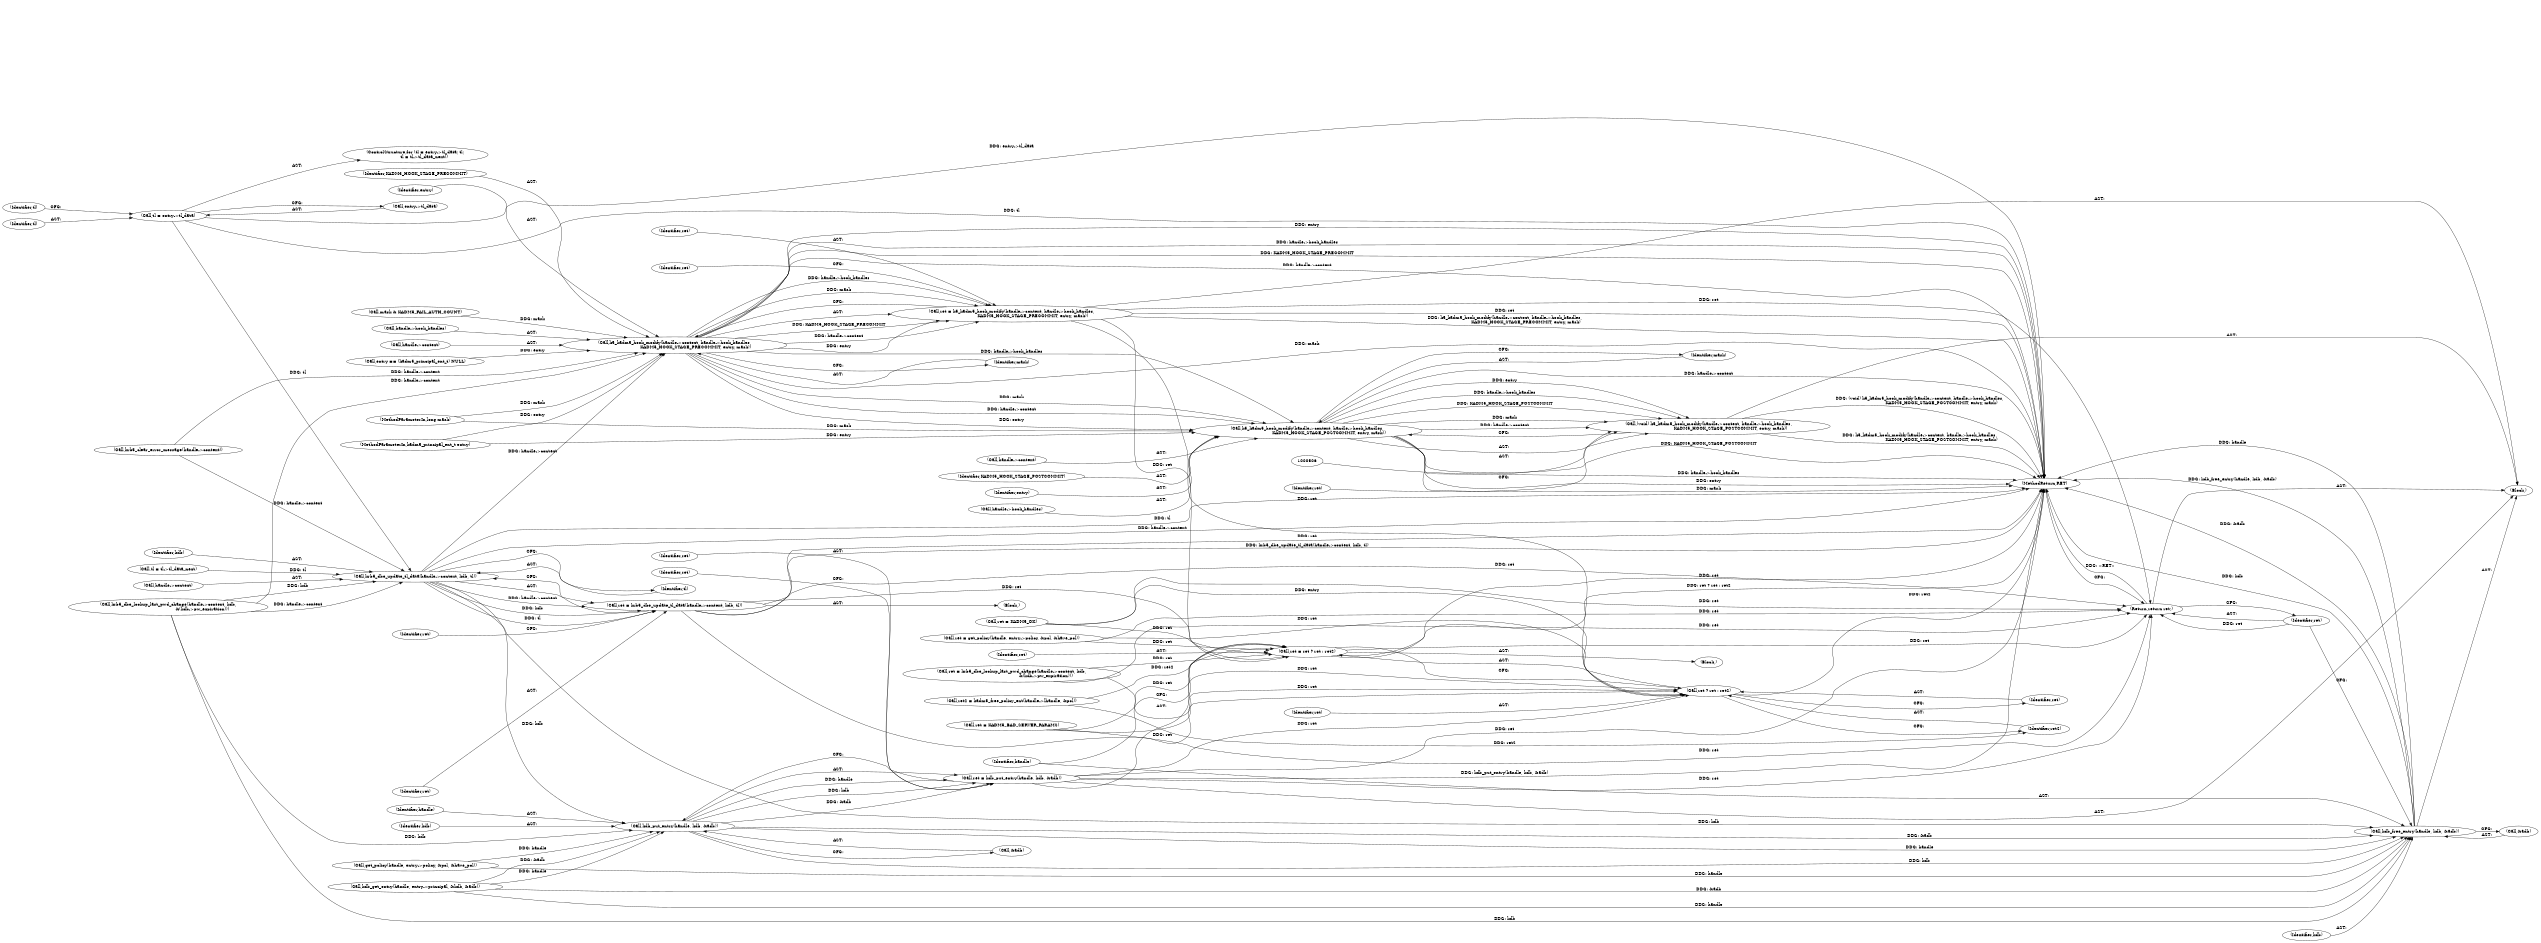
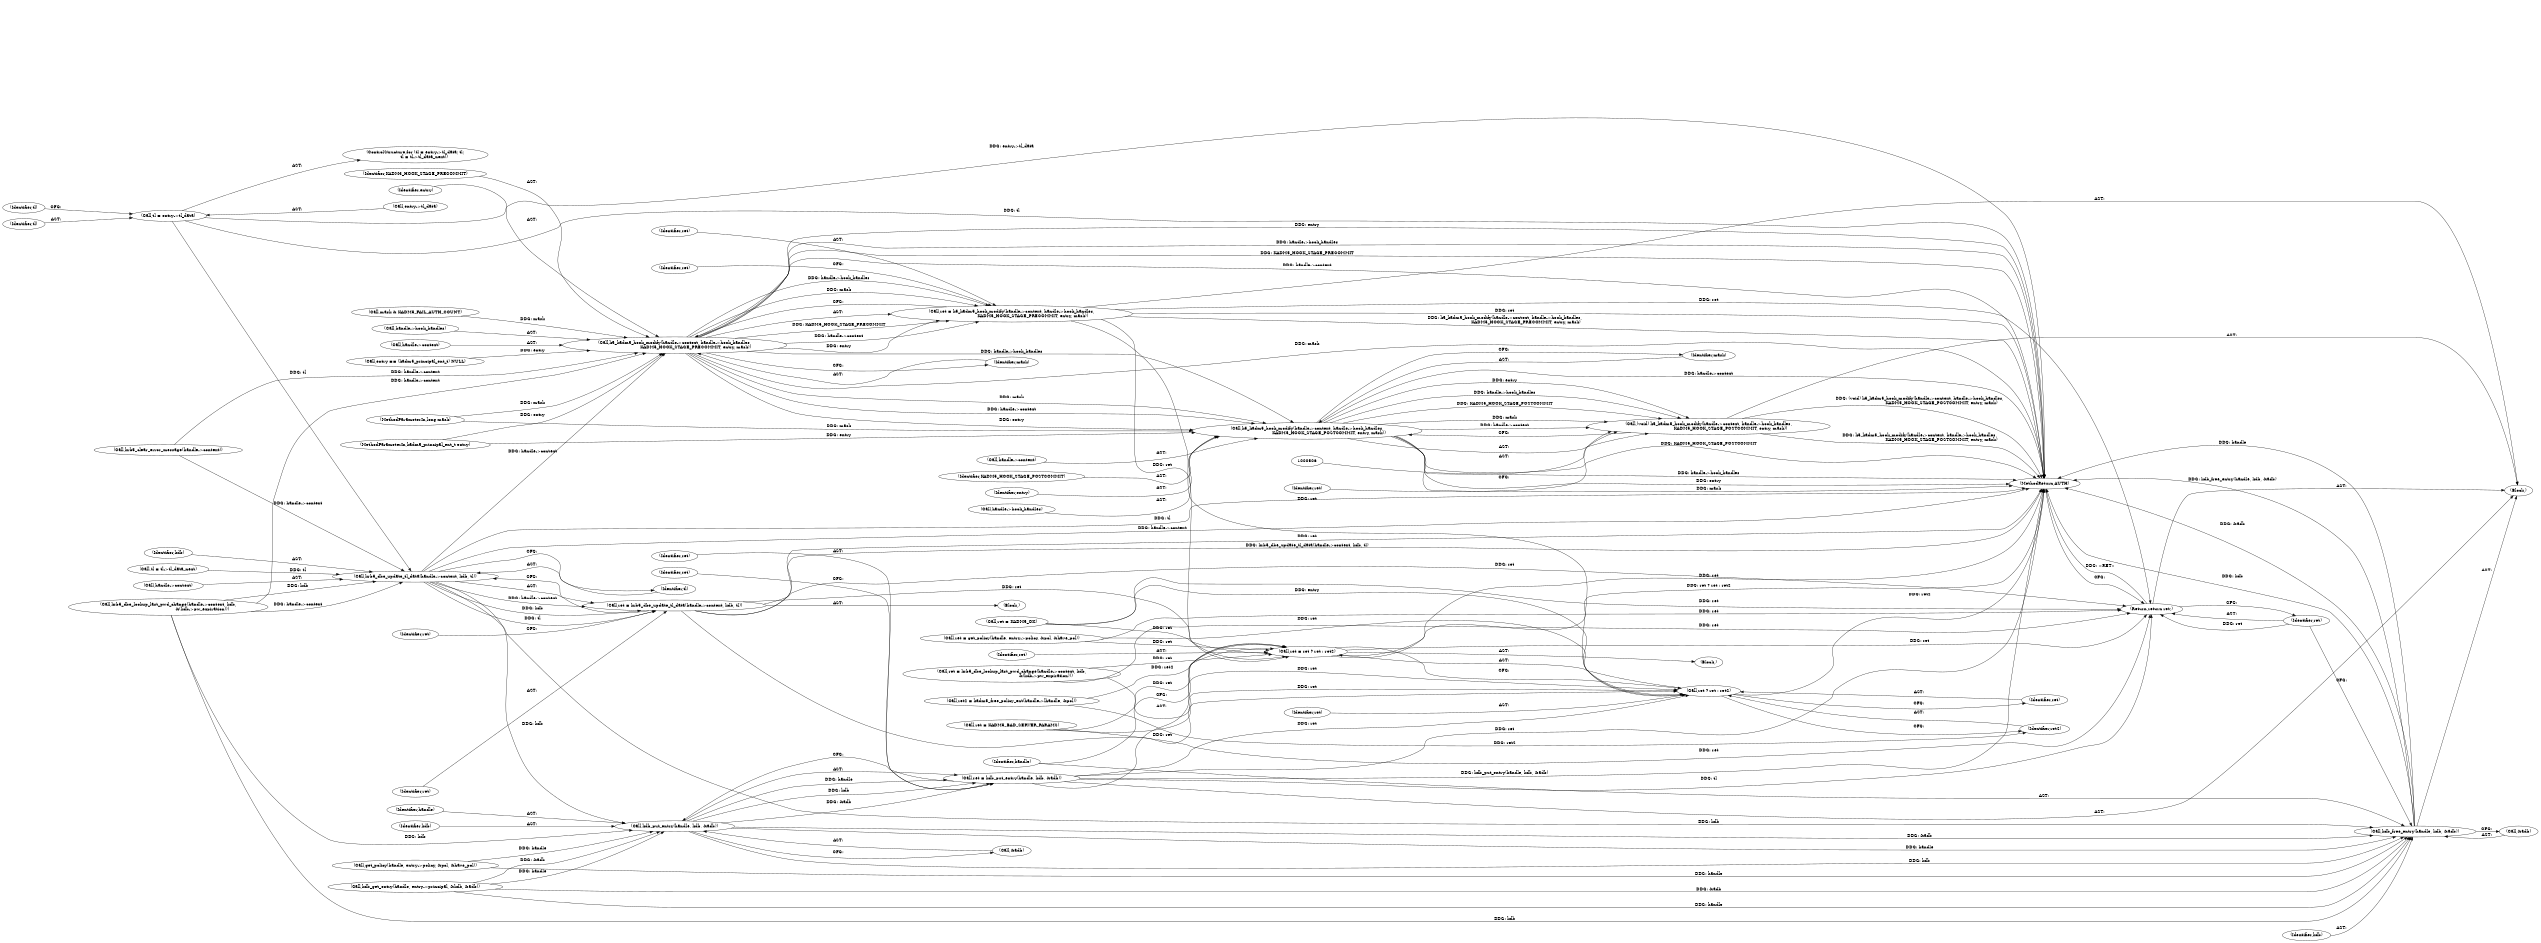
  digraph {
    rankdir=LR
    n1 [label="(Call,tl = entry->tl_data)"]
    n2 [label="(Call,krb5_dbe_update_tl_data(handle->context, kdb, tl))"]
    n3 [label="(Call,entry->tl_data)"]
-   n4 [label="(MethodReturn,RET)"]
+   n4 [label="(MethodReturn,AUTH)"]
    n5 [label="(ControlStructure,for (tl = entry->tl_data; tl;\n             tl = tl->tl_data_next))"]
    n6 [label="(Call,ret = krb5_dbe_update_tl_data(handle->context, kdb, tl))"]
    n7 [label="(Call,k5_kadm5_hook_modify(handle->context, handle->hook_handles,\n                               KADM5_HOOK_STAGE_PRECOMMIT, entry, mask))"]
    n8 [label="(Call,kdb_put_entry(handle, kdb, &adb))"]
    n9 [label="(Call,kdb_free_entry(handle, kdb, &adb))"]
    n10 [label="(Identifier,tl)"]
    n11 [label="(Return,return ret;)"]
    n12 [label="(Call,ret = ret ? ret : ret2)"]
    n13 [label="(Call,ret ? ret : ret2)"]
    n14 [label="(Block,)"]
    n15 [label="(Call,ret = k5_kadm5_hook_modify(handle->context, handle->hook_handles,\n                               KADM5_HOOK_STAGE_PRECOMMIT, entry, mask))"]
    n16 [label="(Call,k5_kadm5_hook_modify(handle->context, handle->hook_handles,\n                                KADM5_HOOK_STAGE_POSTCOMMIT, entry, mask))"]
    n17 [label="(Identifier,mask)"]
    n18 [label="(Call,ret = kdb_put_entry(handle, kdb, &adb))"]
    n19 [label="(Call,&adb)"]
    n20 [label="(Block,)"]
    n21 [label="(Call,&adb)"]
    n22 [label="(Block,)"]
    n23 [label="(Identifier,ret)"]
    n24 [label="(Identifier,ret)"]
    n25 [label="(Identifier,ret2)"]
    n26 [label="(Call,(void) k5_kadm5_hook_modify(handle->context, handle->hook_handles,\n                                KADM5_HOOK_STAGE_POSTCOMMIT, entry, mask))"]
    n27 [label="(Identifier,mask)"]
    n28 [label="(Call,entry == (kadm5_principal_ent_t) NULL)"]
    n29 [label="(Identifier,KADM3_HOOK_STAGE_PRECOMMIT)"]
    n30 [label="(Call,ret = krb5_dbe_lookup_last_pwd_change(handle->context, kdb,\n                                                  &(kdb->pw_expiration)))"]
    n31 [label="(Identifier,entry)"]
    n32 [label="(Call,get_policy(handle, entry->policy, &pol, &have_pol))"]
    n33 [label="(Identifier,kdb)"]
    n34 [label="(Identifier,handle)"]
    n35 [label="(Call,handle->context)"]
    n36 [label="(Identifier,KADM5_HOOK_STAGE_POSTCOMMIT)"]
    n37 [label="(Call,mask & KADM5_FAIL_AUTH_COUNT)"]
    n38 [label="(Identifier,ret)"]
    n39 [label="(Call,ret = get_policy(handle, entry->policy, &pol, &have_pol))"]
    n40 [label="(Call,handle->hook_handles)"]
    n41 [label="(Call,ret2 = kadm5_free_policy_ent(handle->lhandle, &pol))"]
    n42 [label="(Call,tl = tl->tl_data_next)"]
    n43 [label="(Call,krb5_dbe_lookup_last_pwd_change(handle->context, kdb,\n                                                  &(kdb->pw_expiration)))"]
    n44 [label="(Call,kdb_get_entry(handle, entry->principal, &kdb, &adb))"]
    n45 [label="(Identifier,entry)"]
    n46 [label="(Call,handle->context)"]
    n47 [label="(Identifier,handle)"]
    n48 [label="(Identifier,ret)"]
    n49 [label="(Identifier,ret)"]
    n50 [label="(MethodParameterIn,kadm5_principal_ent_t entry)"]
    n51 [label="(Call,handle->hook_handles)"]
    n52 [label="(Identifier,ret)"]
    n53 [label="(MethodParameterIn,long mask)"]
    n54 [label="(Call,krb5_clear_error_message(handle->context))"]
    n55 [label="(Identifier,ret)"]
    n56 [label="(Call,ret = KADM5_OK)"]
    n57 [label="(Call,ret = KADM5_BAD_SERVER_PARAMS)"]
    n58 [label="(Identifier,ret)"]
    n59 [label="(Identifier,ret)"]
    n60 [label="(Identifier,tl)"]
    n61 [label="(Identifier,tl)"]
    n62 [label="(Identifier,ret)"]
    n63 [label="(Identifier,kdb)"]
    n64 [label="(Identifier,ret)"]
    n65 [label="(Call,handle->context)"]
    n66 [label="(Identifier,kdb)"]
    1000506
    n1 -> n2 [label="DDG: tl"]
-   n1 -> n3 [label="CFG: "]
    n1 -> n4 [label="DDG: entry->tl_data"]
    n1 -> n4 [label="DDG: tl"]
    n1 -> n5 [label="AST: "]
    n2 -> n4 [label="DDG: tl"]
    n2 -> n4 [label="DDG: handle->context"]
    n2 -> n6 [label="AST: "]
    n2 -> n6 [label="DDG: handle->context"]
    n2 -> n6 [label="DDG: kdb"]
    n2 -> n6 [label="DDG: tl"]
    n2 -> n7 [label="DDG: handle->context"]
    n2 -> n8 [label="DDG: kdb"]
    n2 -> n9 [label="DDG: kdb"]
    n2 -> n10 [label="CFG: "]
    n3 -> n1 [label="AST: "]
    n4 -> n11 [label="CFG: "]
    n6 -> n2 [label="CFG: "]
    n6 -> n4 [label="DDG: ret"]
    n6 -> n4 [label="DDG: krb5_dbe_update_tl_data(handle->context, kdb, tl)"]
    n6 -> n11 [label="DDG: ret"]
    n6 -> n12 [label="DDG: ret"]
    n6 -> n13 [label="DDG: ret"]
    n6 -> n14 [label="AST: "]
    n7 -> n4 [label="DDG: handle->hook_handles"]
    n7 -> n4 [label="DDG: KADM5_HOOK_STAGE_PRECOMMIT"]
    n7 -> n4 [label="DDG: handle->context"]
    n7 -> n4 [label="DDG: mask"]
    n7 -> n4 [label="DDG: entry"]
    n7 -> n15 [label="AST: "]
    n7 -> n15 [label="DDG: KADM5_HOOK_STAGE_PRECOMMIT"]
    n7 -> n15 [label="DDG: handle->context"]
    n7 -> n15 [label="DDG: entry"]
    n7 -> n15 [label="DDG: handle->hook_handles"]
    n7 -> n15 [label="DDG: mask"]
    n7 -> n16 [label="DDG: handle->context"]
    n7 -> n16 [label="DDG: handle->hook_handles"]
    n7 -> n16 [label="DDG: entry"]
    n7 -> n16 [label="DDG: mask"]
    n7 -> n17 [label="CFG: "]
    n8 -> n9 [label="DDG: handle"]
    n8 -> n9 [label="DDG: kdb"]
    n8 -> n9 [label="DDG: &adb"]
    n8 -> n18 [label="AST: "]
    n8 -> n18 [label="DDG: handle"]
    n8 -> n18 [label="DDG: kdb"]
    n8 -> n18 [label="DDG: &adb"]
    n8 -> n19 [label="CFG: "]
    n9 -> n4 [label="DDG: kdb"]
    n9 -> n4 [label="DDG: handle"]
    n9 -> n4 [label="DDG: kdb_free_entry(handle, kdb, &adb)"]
    n9 -> n4 [label="DDG: &adb"]
    n9 -> n20 [label="AST: "]
    n9 -> n21 [label="CFG: "]
    n10 -> n2 [label="AST: "]
    n11 -> n4 [label="DDG: <RET>"]
    n11 -> n20 [label="AST: "]
    n11 -> n23 [label="CFG: "]
    n12 -> n4 [label="DDG: ret"]
    n12 -> n4 [label="DDG: ret ? ret : ret2"]
    n12 -> n11 [label="DDG: ret"]
    n12 -> n13 [label="CFG: "]
    n12 -> n22 [label="AST: "]
    n13 -> n4 [label="DDG: ret2"]
    n13 -> n12 [label="AST: "]
    n13 -> n24 [label="CFG: "]
    n13 -> n25 [label="CFG: "]
    n15 -> n4 [label="DDG: ret"]
    n15 -> n4 [label="DDG: k5_kadm5_hook_modify(handle->context, handle->hook_handles,\n                               KADM5_HOOK_STAGE_PRECOMMIT, entry, mask)"]
    n15 -> n7 [label="CFG: "]
    n15 -> n11 [label="DDG: ret"]
    n15 -> n12 [label="DDG: ret"]
    n15 -> n13 [label="DDG: ret"]
    n15 -> n20 [label="AST: "]
    n16 -> n4 [label="DDG: KADM5_HOOK_STAGE_POSTCOMMIT"]
    n16 -> n4 [label="DDG: handle->hook_handles"]
    n16 -> n4 [label="DDG: entry"]
    n16 -> n4 [label="DDG: mask"]
    n16 -> n4 [label="DDG: handle->context"]
    n16 -> n26 [label="AST: "]
    n16 -> n26 [label="DDG: entry"]
    n16 -> n26 [label="DDG: handle->hook_handles"]
    n16 -> n26 [label="DDG: KADM5_HOOK_STAGE_POSTCOMMIT"]
    n16 -> n26 [label="DDG: mask"]
    n16 -> n26 [label="DDG: handle->context"]
    n16 -> n27 [label="CFG: "]
    n17 -> n7 [label="AST: "]
    n18 -> n4 [label="DDG: ret"]
    n18 -> n4 [label="DDG: kdb_put_entry(handle, kdb, &adb)"]
    n18 -> n8 [label="CFG: "]
-   n18 -> n11 [label="DDG: ret"]
+   n18 -> n11 [label="DDG: tl"]
    n18 -> n12 [label="AST: "]
    n18 -> n13 [label="DDG: ret"]
    n18 -> n20 [label="AST: "]
    n19 -> n8 [label="AST: "]
    n21 -> n9 [label="AST: "]
    n23 -> n9 [label="CFG: "]
    n23 -> n11 [label="AST: "]
    n23 -> n11 [label="DDG: ret"]
    n24 -> n13 [label="AST: "]
    n25 -> n13 [label="AST: "]
    n26 -> n4 [label="DDG: k5_kadm5_hook_modify(handle->context, handle->hook_handles,\n                                KADM5_HOOK_STAGE_POSTCOMMIT, entry, mask)"]
    n26 -> n4 [label="DDG: (void) k5_kadm5_hook_modify(handle->context, handle->hook_handles,\n                                KADM5_HOOK_STAGE_POSTCOMMIT, entry, mask)"]
    n26 -> n16 [label="CFG: "]
    n26 -> n20 [label="AST: "]
    n27 -> n16 [label="AST: "]
    n28 -> n7 [label="DDG: entry"]
    n29 -> n7 [label="AST: "]
    n30 -> n11 [label="DDG: ret"]
    n30 -> n12 [label="DDG: ret"]
    n30 -> n13 [label="DDG: ret"]
    n31 -> n7 [label="AST: "]
    n32 -> n8 [label="DDG: handle"]
    n32 -> n9 [label="DDG: handle"]
    n33 -> n9 [label="AST: "]
    n34 -> n9 [label="AST: "]
    n34 -> n12 [label="CFG: "]
    n35 -> n16 [label="AST: "]
    n36 -> n16 [label="AST: "]
    n37 -> n7 [label="DDG: mask"]
    n38 -> n18 [label="CFG: "]
    n39 -> n11 [label="DDG: ret"]
    n39 -> n12 [label="DDG: ret"]
    n39 -> n13 [label="DDG: ret"]
    n40 -> n7 [label="AST: "]
    n41 -> n12 [label="DDG: ret2"]
    n41 -> n25 [label="DDG: ret2"]
    n42 -> n2 [label="DDG: tl"]
    n43 -> n2 [label="DDG: handle->context"]
    n43 -> n2 [label="DDG: kdb"]
    n43 -> n7 [label="DDG: handle->context"]
    n43 -> n8 [label="DDG: kdb"]
    n43 -> n9 [label="DDG: kdb"]
    n44 -> n8 [label="DDG: handle"]
    n44 -> n8 [label="DDG: &adb"]
    n44 -> n9 [label="DDG: handle"]
    n44 -> n9 [label="DDG: &adb"]
    n45 -> n16 [label="AST: "]
    n46 -> n2 [label="AST: "]
    n47 -> n8 [label="AST: "]
    n48 -> n6 [label="CFG: "]
    n49 -> n13 [label="AST: "]
    n50 -> n7 [label="DDG: entry"]
    n50 -> n16 [label="DDG: entry"]
    n51 -> n16 [label="AST: "]
    n52 -> n15 [label="AST: "]
    n53 -> n7 [label="DDG: mask"]
    n53 -> n16 [label="DDG: mask"]
    n54 -> n2 [label="DDG: handle->context"]
    n54 -> n7 [label="DDG: handle->context"]
    n55 -> n12 [label="AST: "]
    n56 -> n11 [label="DDG: ret"]
    n56 -> n12 [label="DDG: ret"]
    n56 -> n13 [label="DDG: entry"]
    n57 -> n11 [label="DDG: ret"]
    n57 -> n12 [label="DDG: ret"]
    n57 -> n13 [label="DDG: ret"]
    n58 -> n26 [label="CFG: "]
    n59 -> n18 [label="AST: "]
    n60 -> n1 [label="CFG: "]
    n61 -> n1 [label="AST: "]
    n62 -> n6 [label="AST: "]
    n63 -> n8 [label="AST: "]
    n64 -> n15 [label="CFG: "]
    n65 -> n7 [label="AST: "]
    n66 -> n2 [label="AST: "]
    1000506 -> n26 [label="AST: "]
  }
